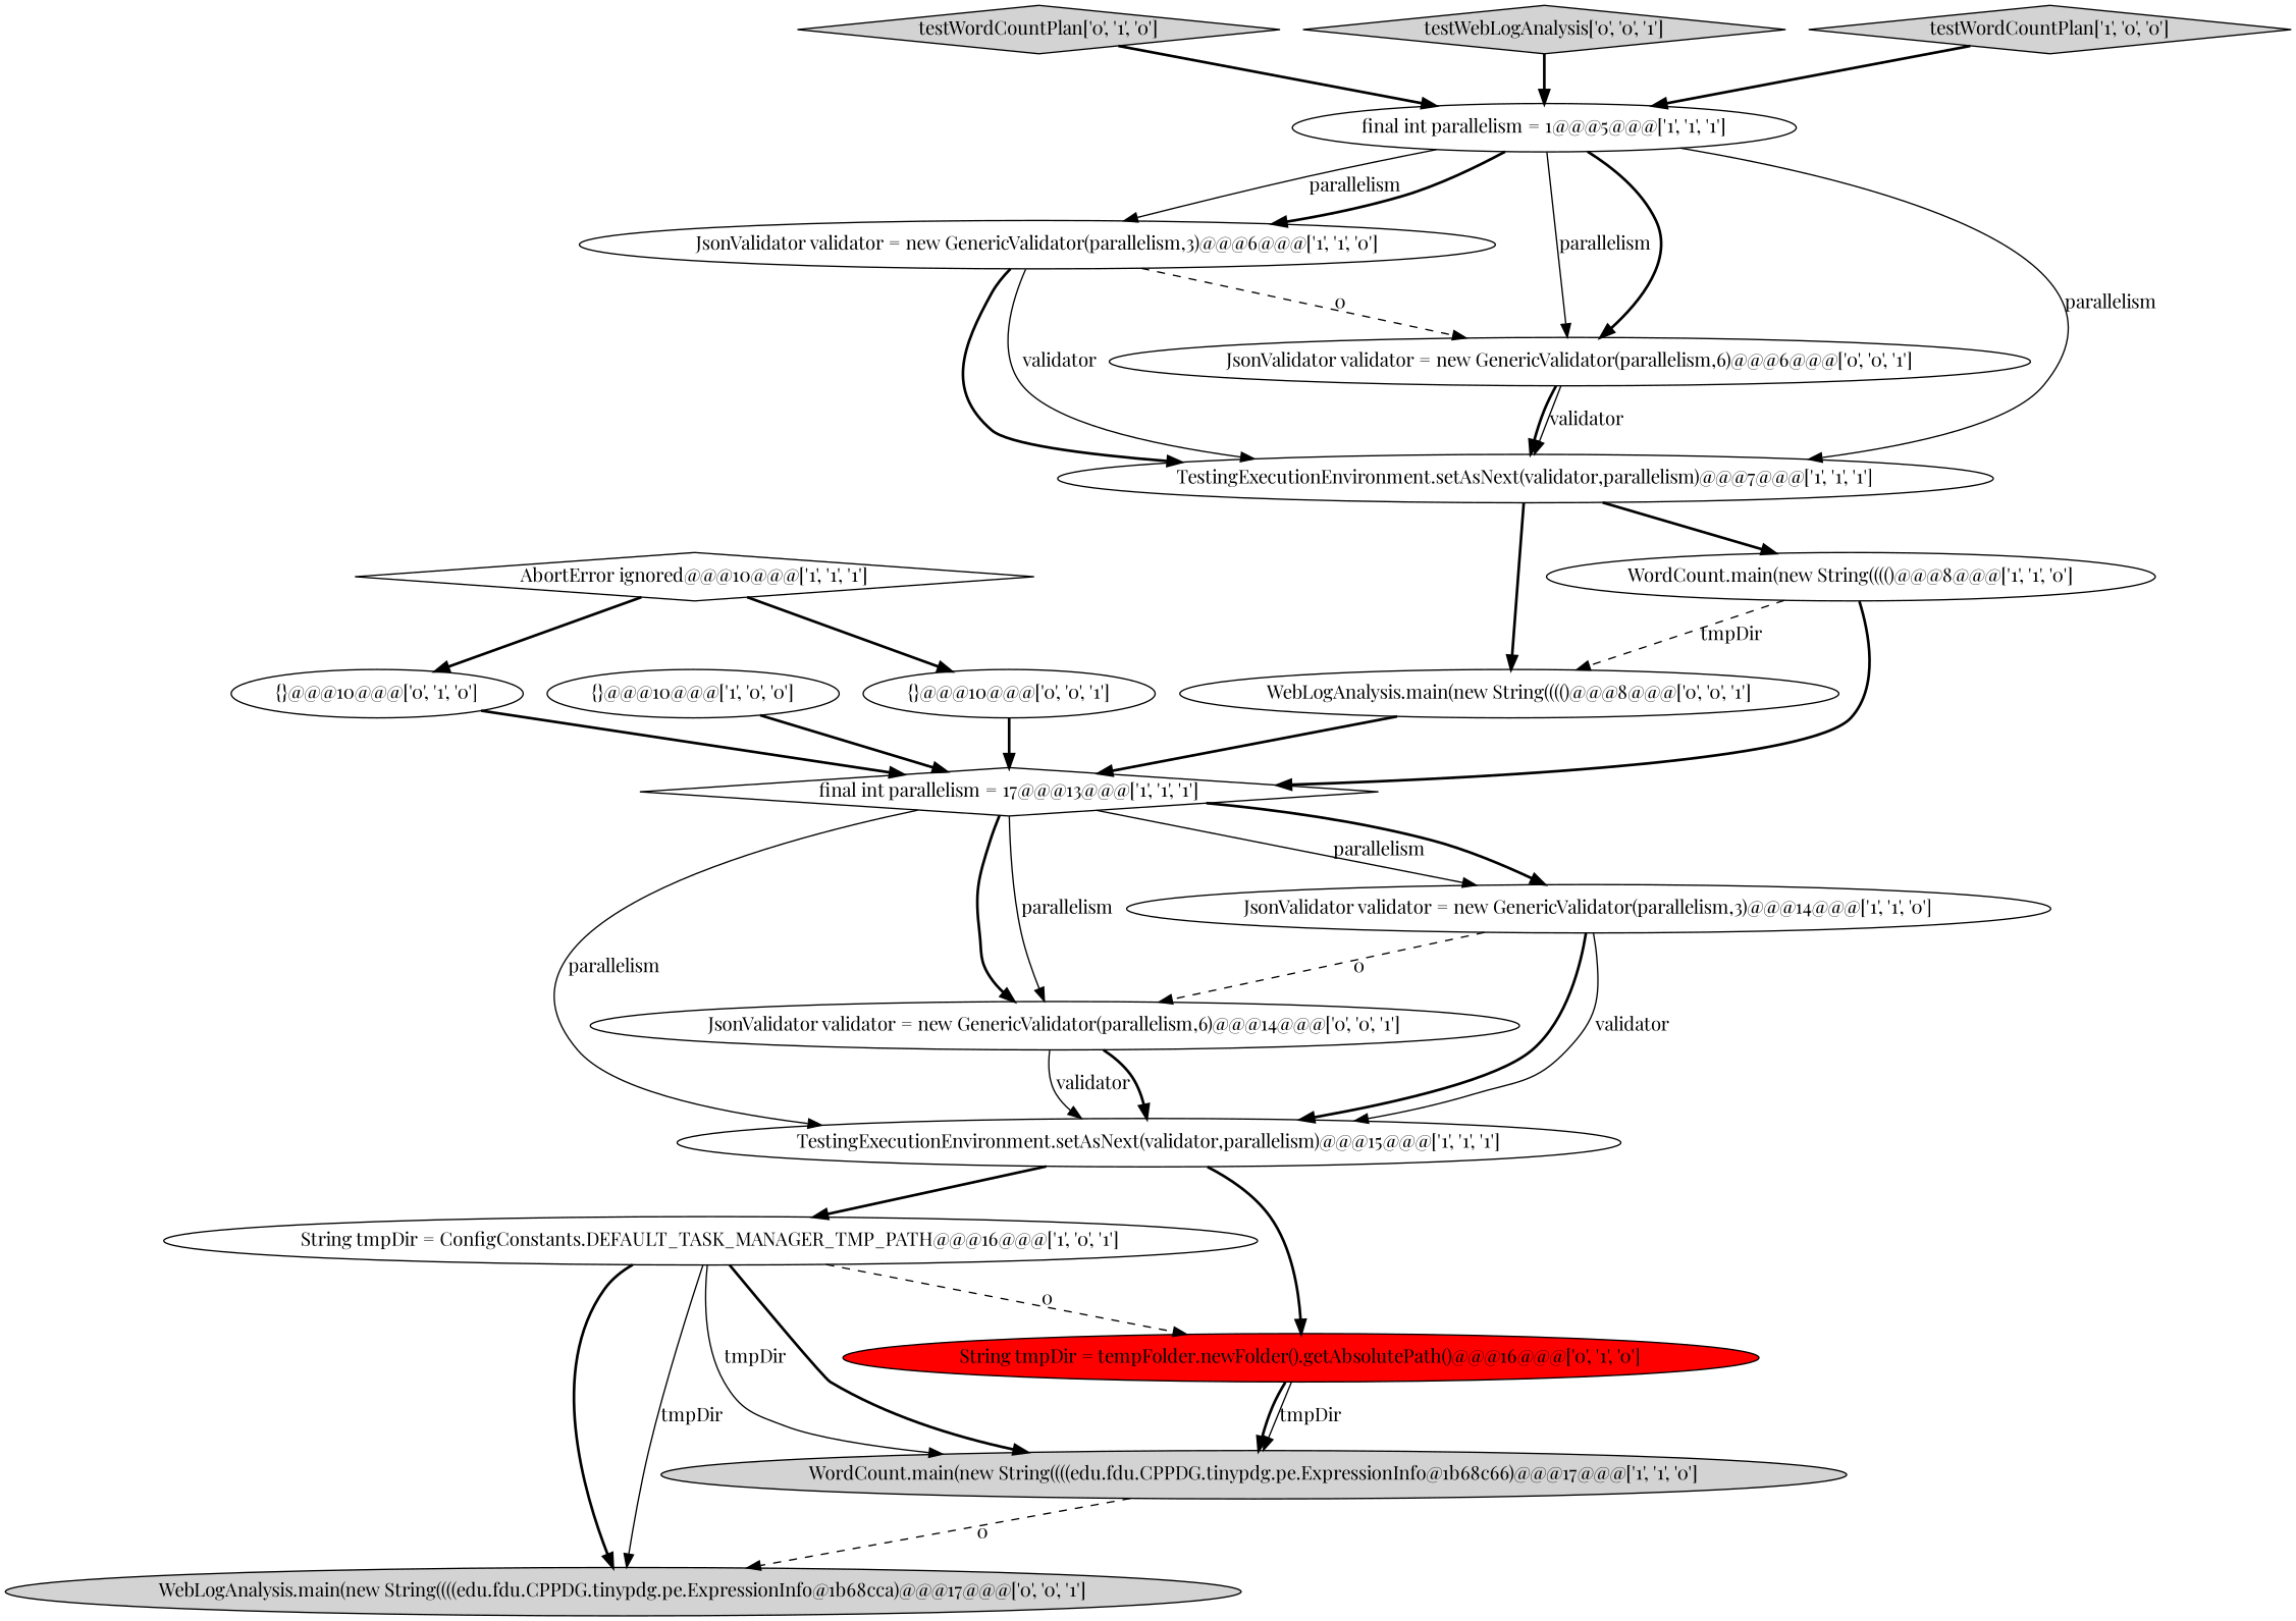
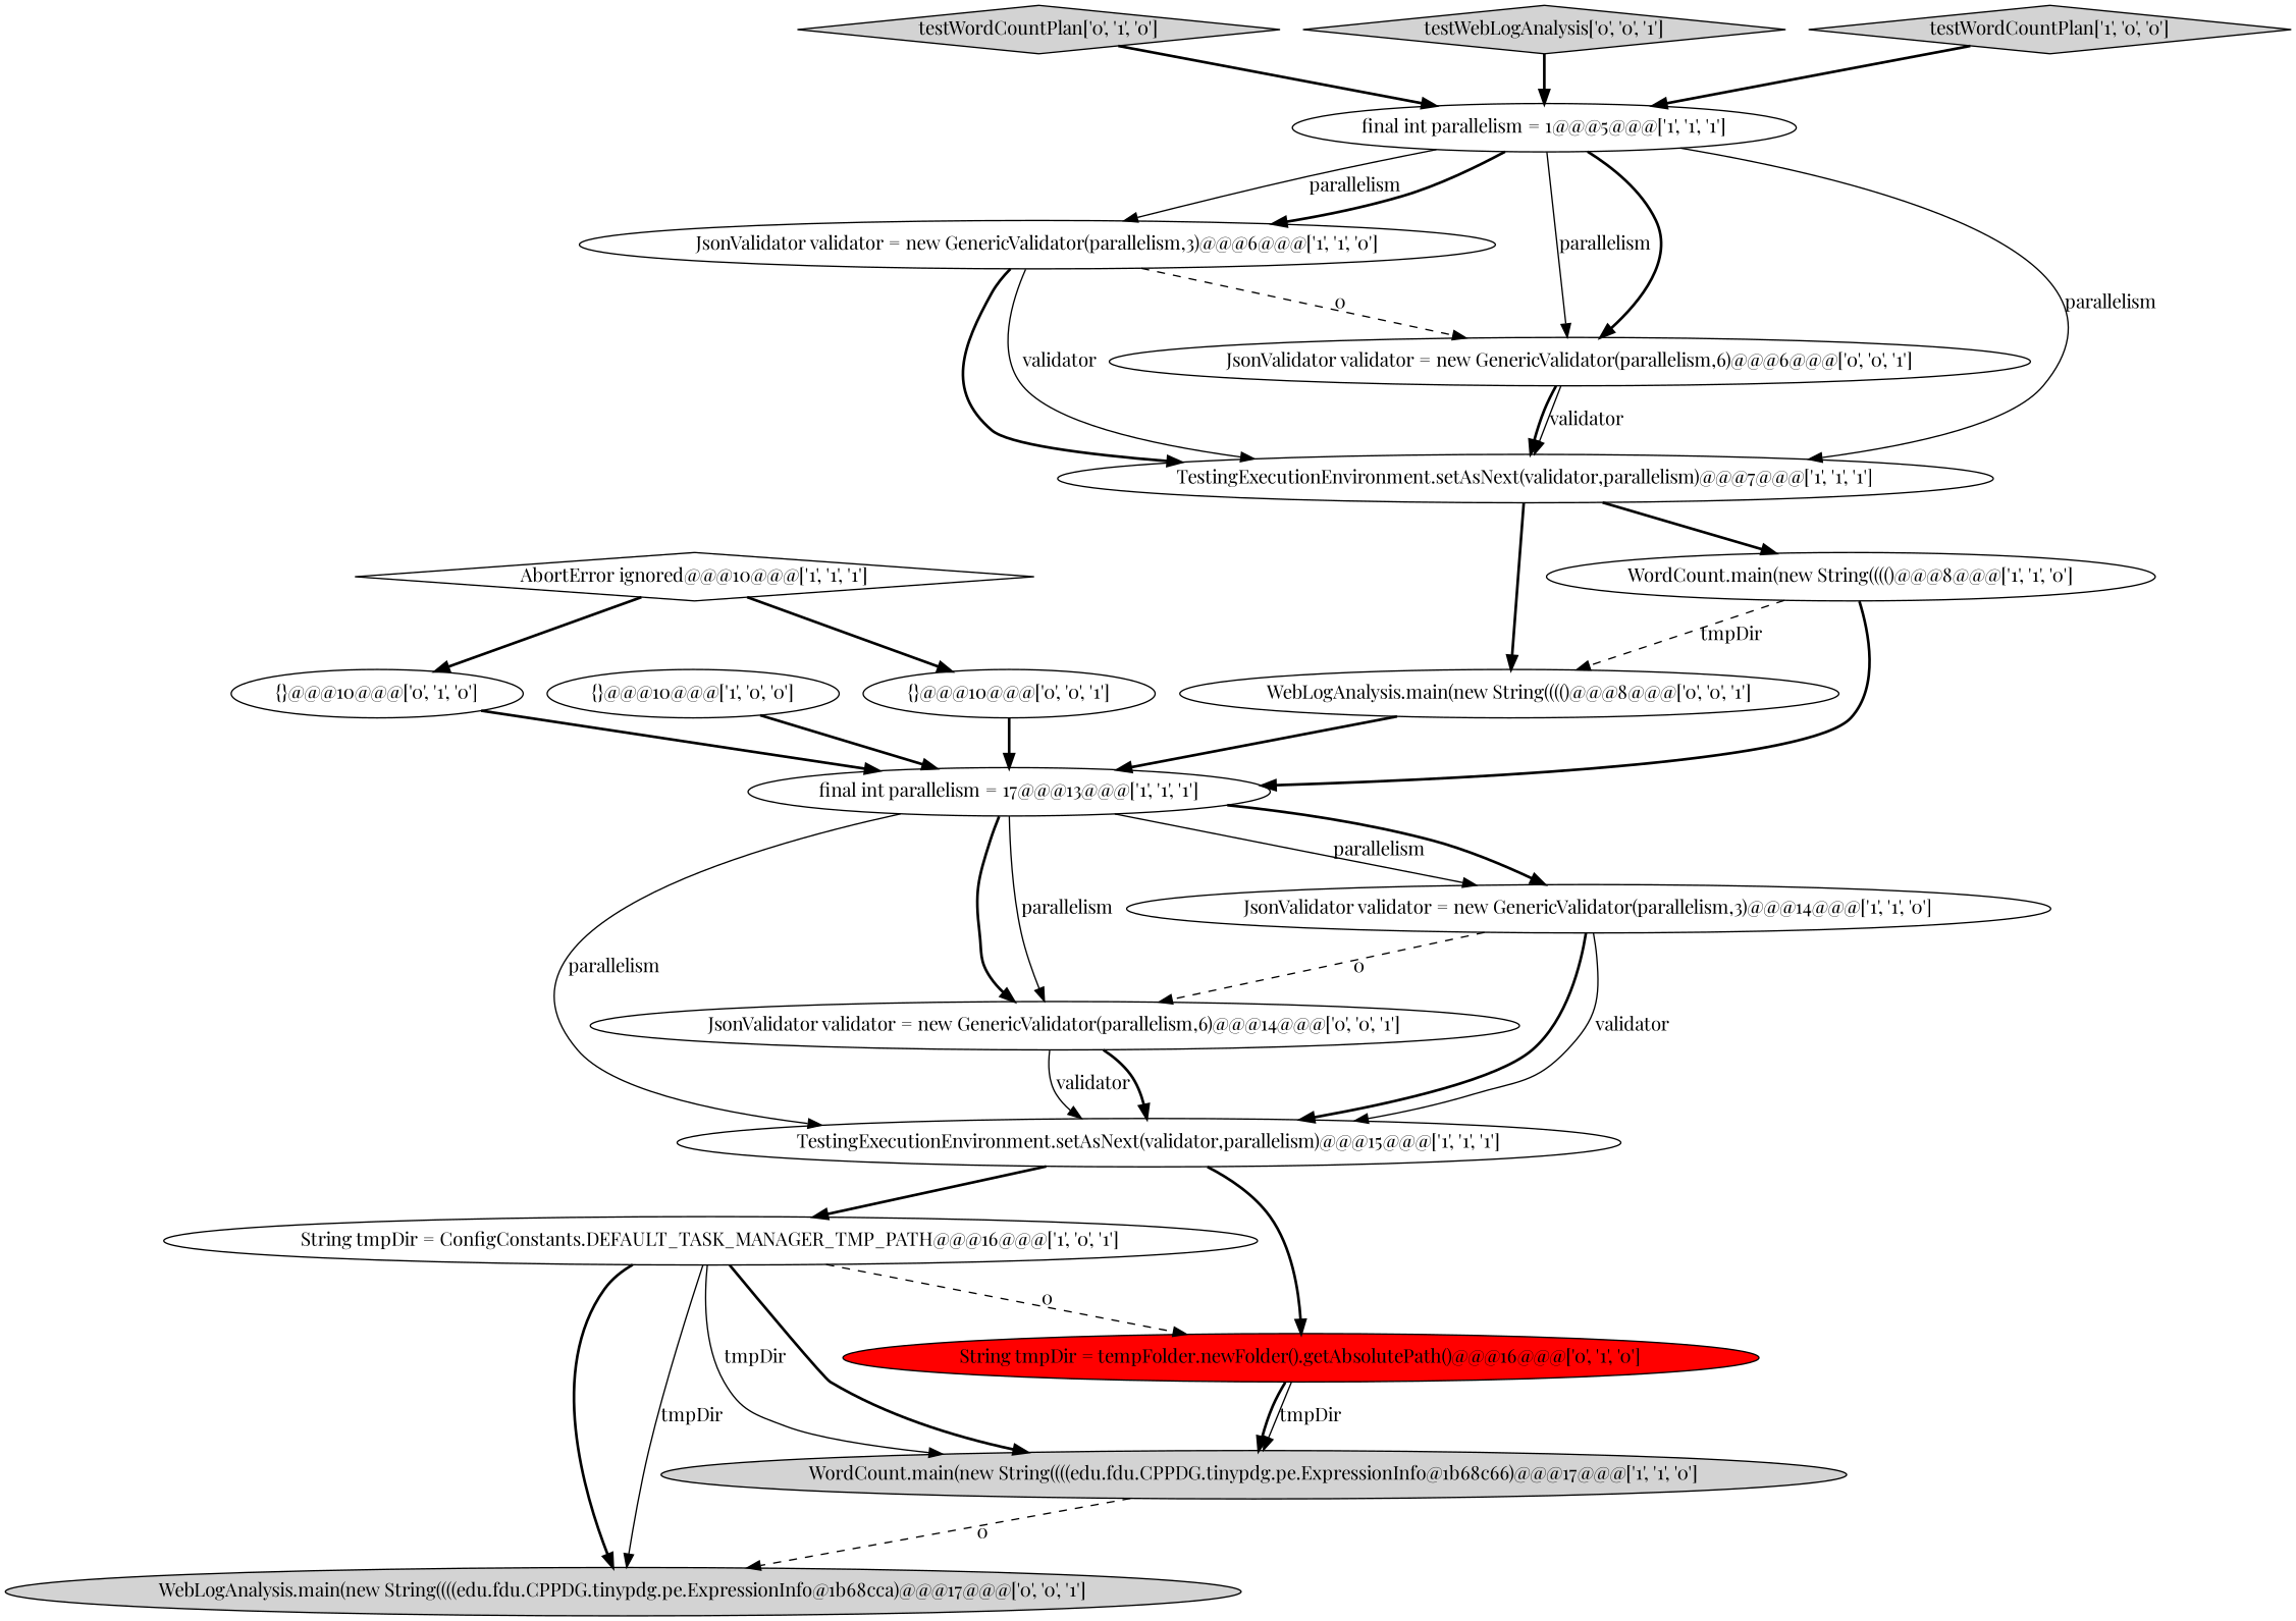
  digraph {
    fontname="Playfair Display"
    node [fillcolor=white fontname="Playfair Display" shape=ellipse style=filled]
    edge [fontname="Playfair Display" style=bold]
    n1 [label="{}@@@10@@@['0', '1', '0']"]
-   n2 [label="final int parallelism = 17@@@13@@@['1', '1', '1']" shape=diamond]
+   n2 [label="final int parallelism = 17@@@13@@@['1', '1', '1']"]
    n3 [label="TestingExecutionEnvironment.setAsNext(validator,parallelism)@@@15@@@['1', '1', '1']"]
    n4 [label="JsonValidator validator = new GenericValidator(parallelism,6)@@@14@@@['0', '0', '1']"]
    n5 [label="JsonValidator validator = new GenericValidator(parallelism,3)@@@14@@@['1', '1', '0']"]
    n6 [label="{}@@@10@@@['1', '0', '0']"]
    n7 [label="AbortError ignored@@@10@@@['1', '1', '1']" shape=diamond]
    n8 [label="{}@@@10@@@['0', '0', '1']"]
    n9 [label="String tmpDir = ConfigConstants.DEFAULT_TASK_MANAGER_TMP_PATH@@@16@@@['1', '0', '1']"]
    n10 [fillcolor=red label="String tmpDir = tempFolder.newFolder().getAbsolutePath()@@@16@@@['0', '1', '0']"]
    n11 [label="JsonValidator validator = new GenericValidator(parallelism,3)@@@6@@@['1', '1', '0']"]
    n12 [label="JsonValidator validator = new GenericValidator(parallelism,6)@@@6@@@['0', '0', '1']"]
    n13 [label="TestingExecutionEnvironment.setAsNext(validator,parallelism)@@@7@@@['1', '1', '1']"]
    n14 [label="WebLogAnalysis.main(new String(((()@@@8@@@['0', '0', '1']"]
    n15 [label="WordCount.main(new String(((()@@@8@@@['1', '1', '0']"]
    n16 [fillcolor=lightgray label="WordCount.main(new String((((edu.fdu.CPPDG.tinypdg.pe.ExpressionInfo@1b68c66)@@@17@@@['1', '1', '0']"]
    n17 [fillcolor=lightgray label="WebLogAnalysis.main(new String((((edu.fdu.CPPDG.tinypdg.pe.ExpressionInfo@1b68cca)@@@17@@@['0', '0', '1']"]
    n18 [fillcolor=lightgray label="testWordCountPlan['0', '1', '0']" shape=diamond]
    n19 [label="final int parallelism = 1@@@5@@@['1', '1', '1']"]
    n20 [fillcolor=lightgray label="testWebLogAnalysis['0', '0', '1']" shape=diamond]
    n21 [fillcolor=lightgray label="testWordCountPlan['1', '0', '0']" shape=diamond]
    n1 -> n2
    n2 -> n3 [label=parallelism style=solid]
    n2 -> n4
    n2 -> n4 [label=parallelism style=solid]
    n2 -> n5 [label=parallelism style=solid]
    n2 -> n5
    n3 -> n9
    n3 -> n10
    n4 -> n3 [label=validator style=solid]
    n4 -> n3
    n5 -> n3
    n5 -> n3 [label=validator style=solid]
    n5 -> n4 [label=0 style=dashed]
    n6 -> n2
    n7 -> n1
    n7 -> n8
    n8 -> n2
    n9 -> n10 [label=0 style=dashed]
    n9 -> n16 [label=tmpDir style=solid]
    n9 -> n16
    n9 -> n17
    n9 -> n17 [label=tmpDir style=solid]
    n10 -> n16
    n10 -> n16 [label=tmpDir style=solid]
    n11 -> n12 [label=0 style=dashed]
    n11 -> n13
    n11 -> n13 [label=validator style=solid]
    n12 -> n13
    n12 -> n13 [label=validator style=solid]
    n13 -> n14
    n13 -> n15
    n14 -> n2
    n15 -> n2
    n15 -> n14 [label=tmpDir style=dashed]
    n16 -> n17 [label=0 style=dashed]
    n18 -> n19
    n19 -> n11 [label=parallelism style=solid]
    n19 -> n11
    n19 -> n12 [label=parallelism style=solid]
    n19 -> n12
    n19 -> n13 [label=parallelism style=solid]
    n20 -> n19
    n21 -> n19
  }
